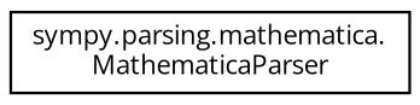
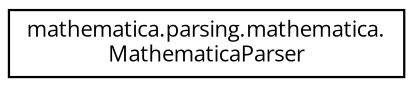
  digraph {
    rankdir=TB
    fontname="Open Sans"
-   n1 [color=black fillcolor=white fontname="Open Sans" fontsize=10 height=0.2 label="sympy.parsing.mathematica.\lMathematicaParser" shape=record style=filled width=0.4]
+   n1 [color=black fillcolor=white fontname="Open Sans" fontsize=10 height=0.2 label="mathematica.parsing.mathematica.\lMathematicaParser" shape=record style=filled width=0.4]
  }
